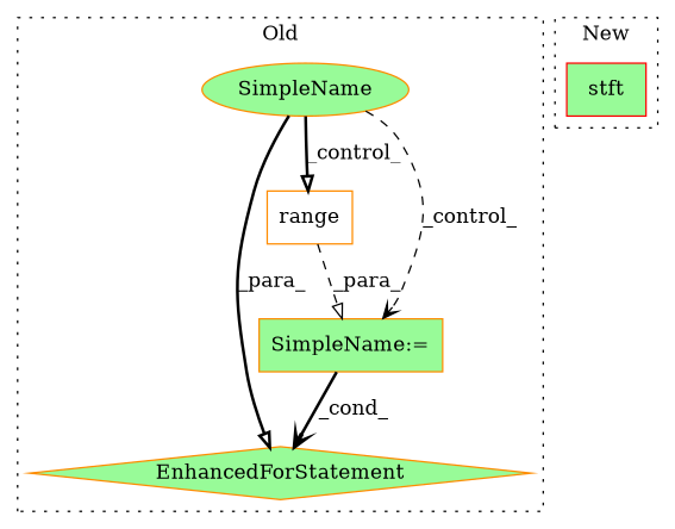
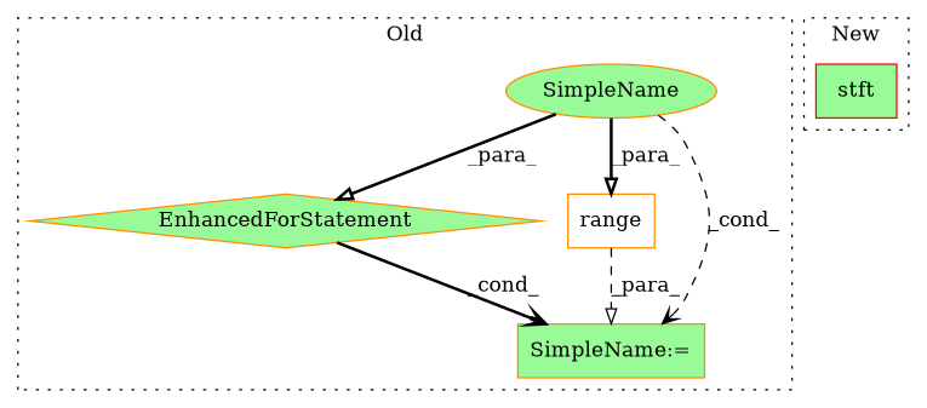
  digraph {
    node [a=32 color=darkorange fillcolor=palegreen l="53,2" s="570,659" shape=box style=filled]
    edge [arrowhead=onormal style=bold]
    n1 [a=70 label=EnhancedForStatement shape=diamond]
    n2 [fillcolor=white l="6,1" label=range s="633,658"]
    n3 [a=7 label="SimpleName:="]
    n4 [a=42 label=SimpleName shape=ellipse l="" s=""]
    n5 [color=red l=6 label=stft s=1157]
    subgraph cluster_1 {
      label=Old
      style=dotted
      n1
      n2
      n3
      n4
    }
    subgraph cluster_2 {
      label=New
      style=dotted
      n5
    }
    n2 -> n3 [label=_para_ style=dashed]
-   n3 -> n1 [arrowhead=vee label=_cond_]
+   n1 -> n3 [arrowhead=vee label=_cond_]
    n4 -> n1 [label=_para_]
-   n4 -> n2 [label=_control_]
-   n4 -> n3 [arrowhead=vee label=_control_ style=dashed]
+   n4 -> n2 [label=_para_]
+   n4 -> n3 [arrowhead=vee label=_cond_ style=dashed]
  }
